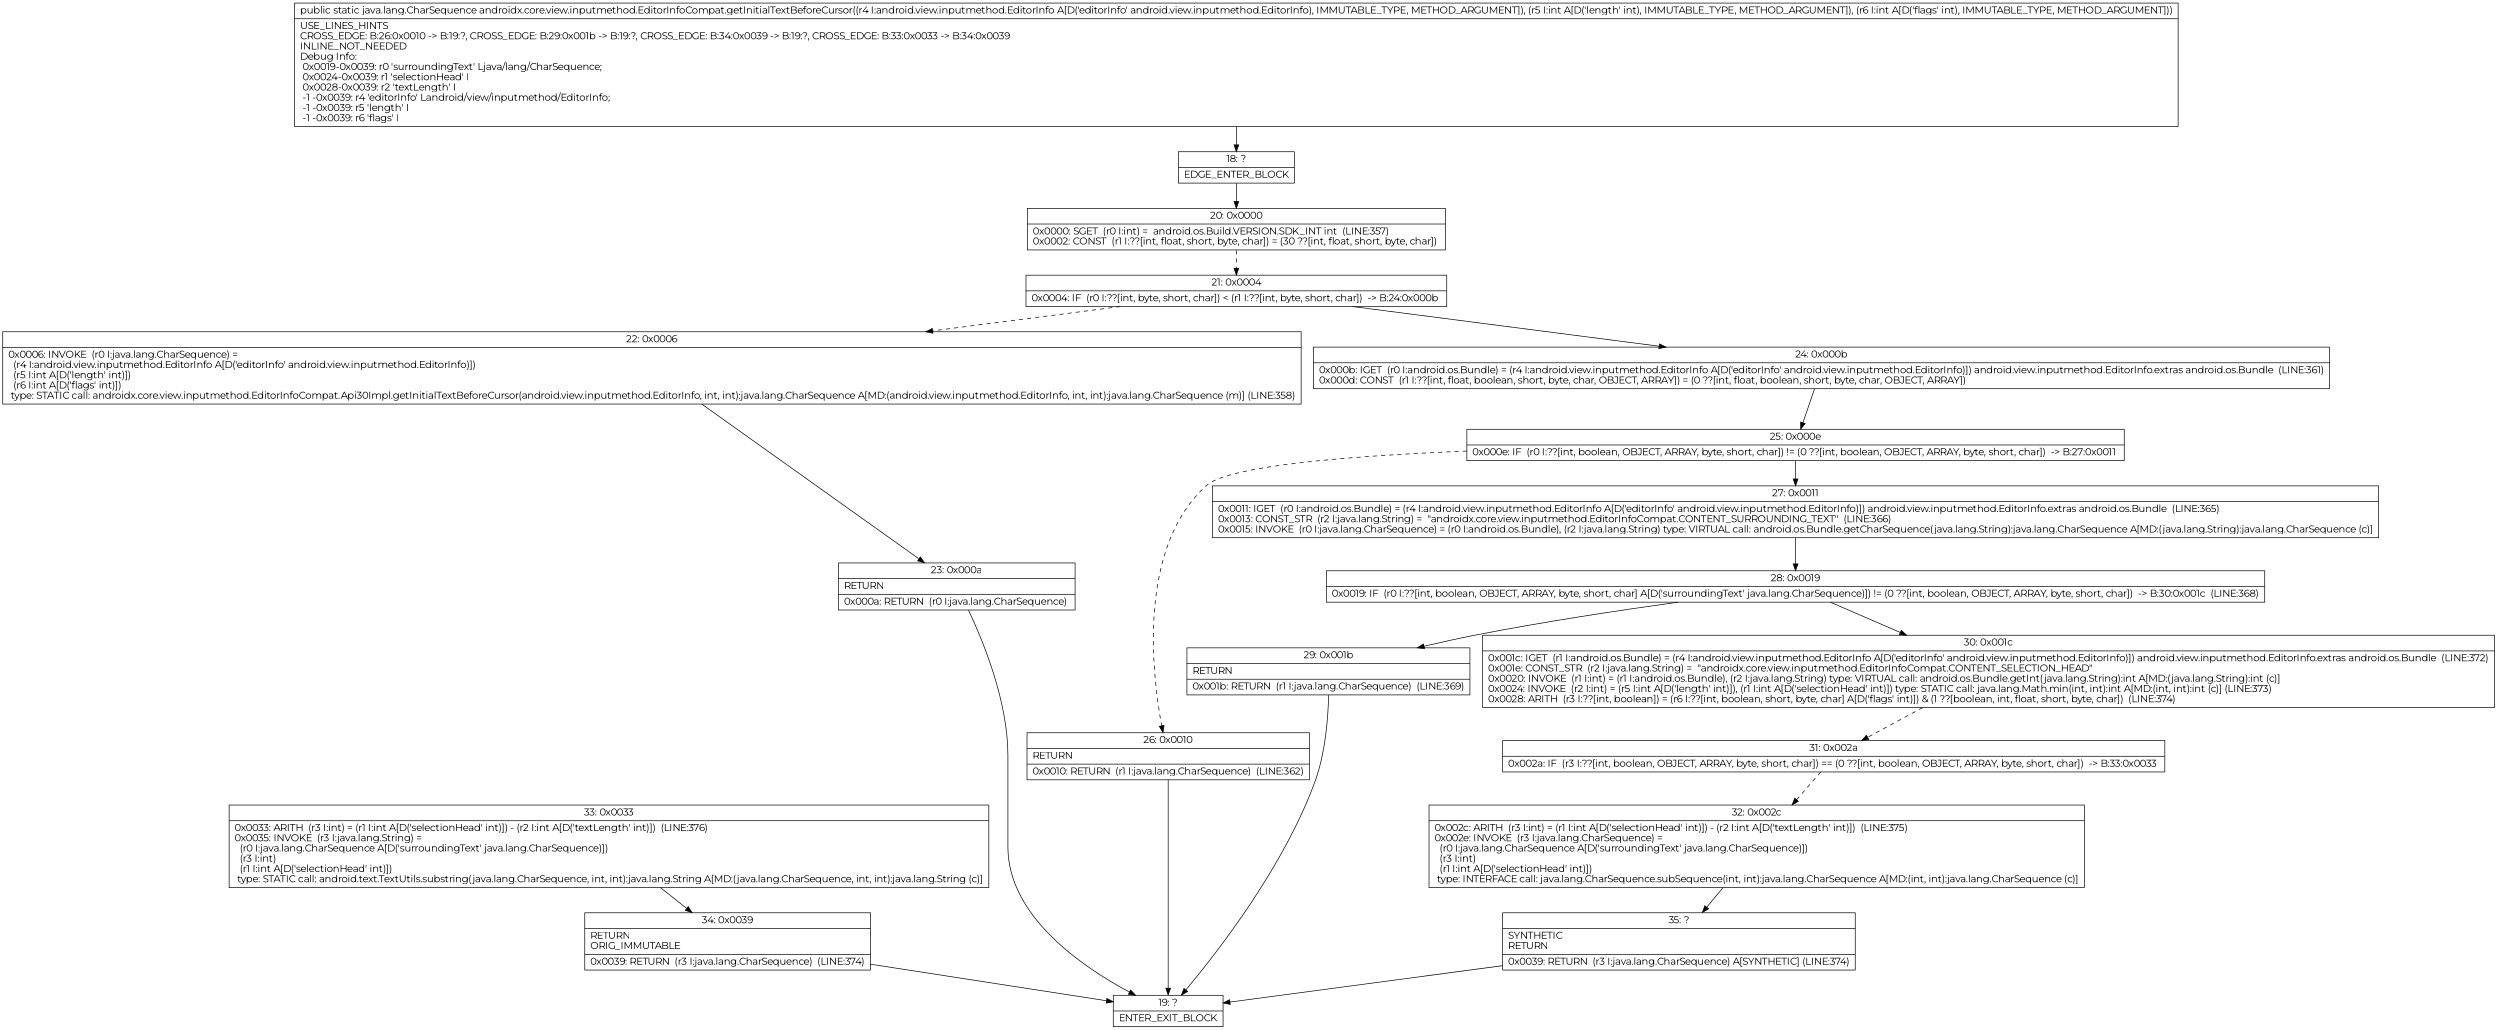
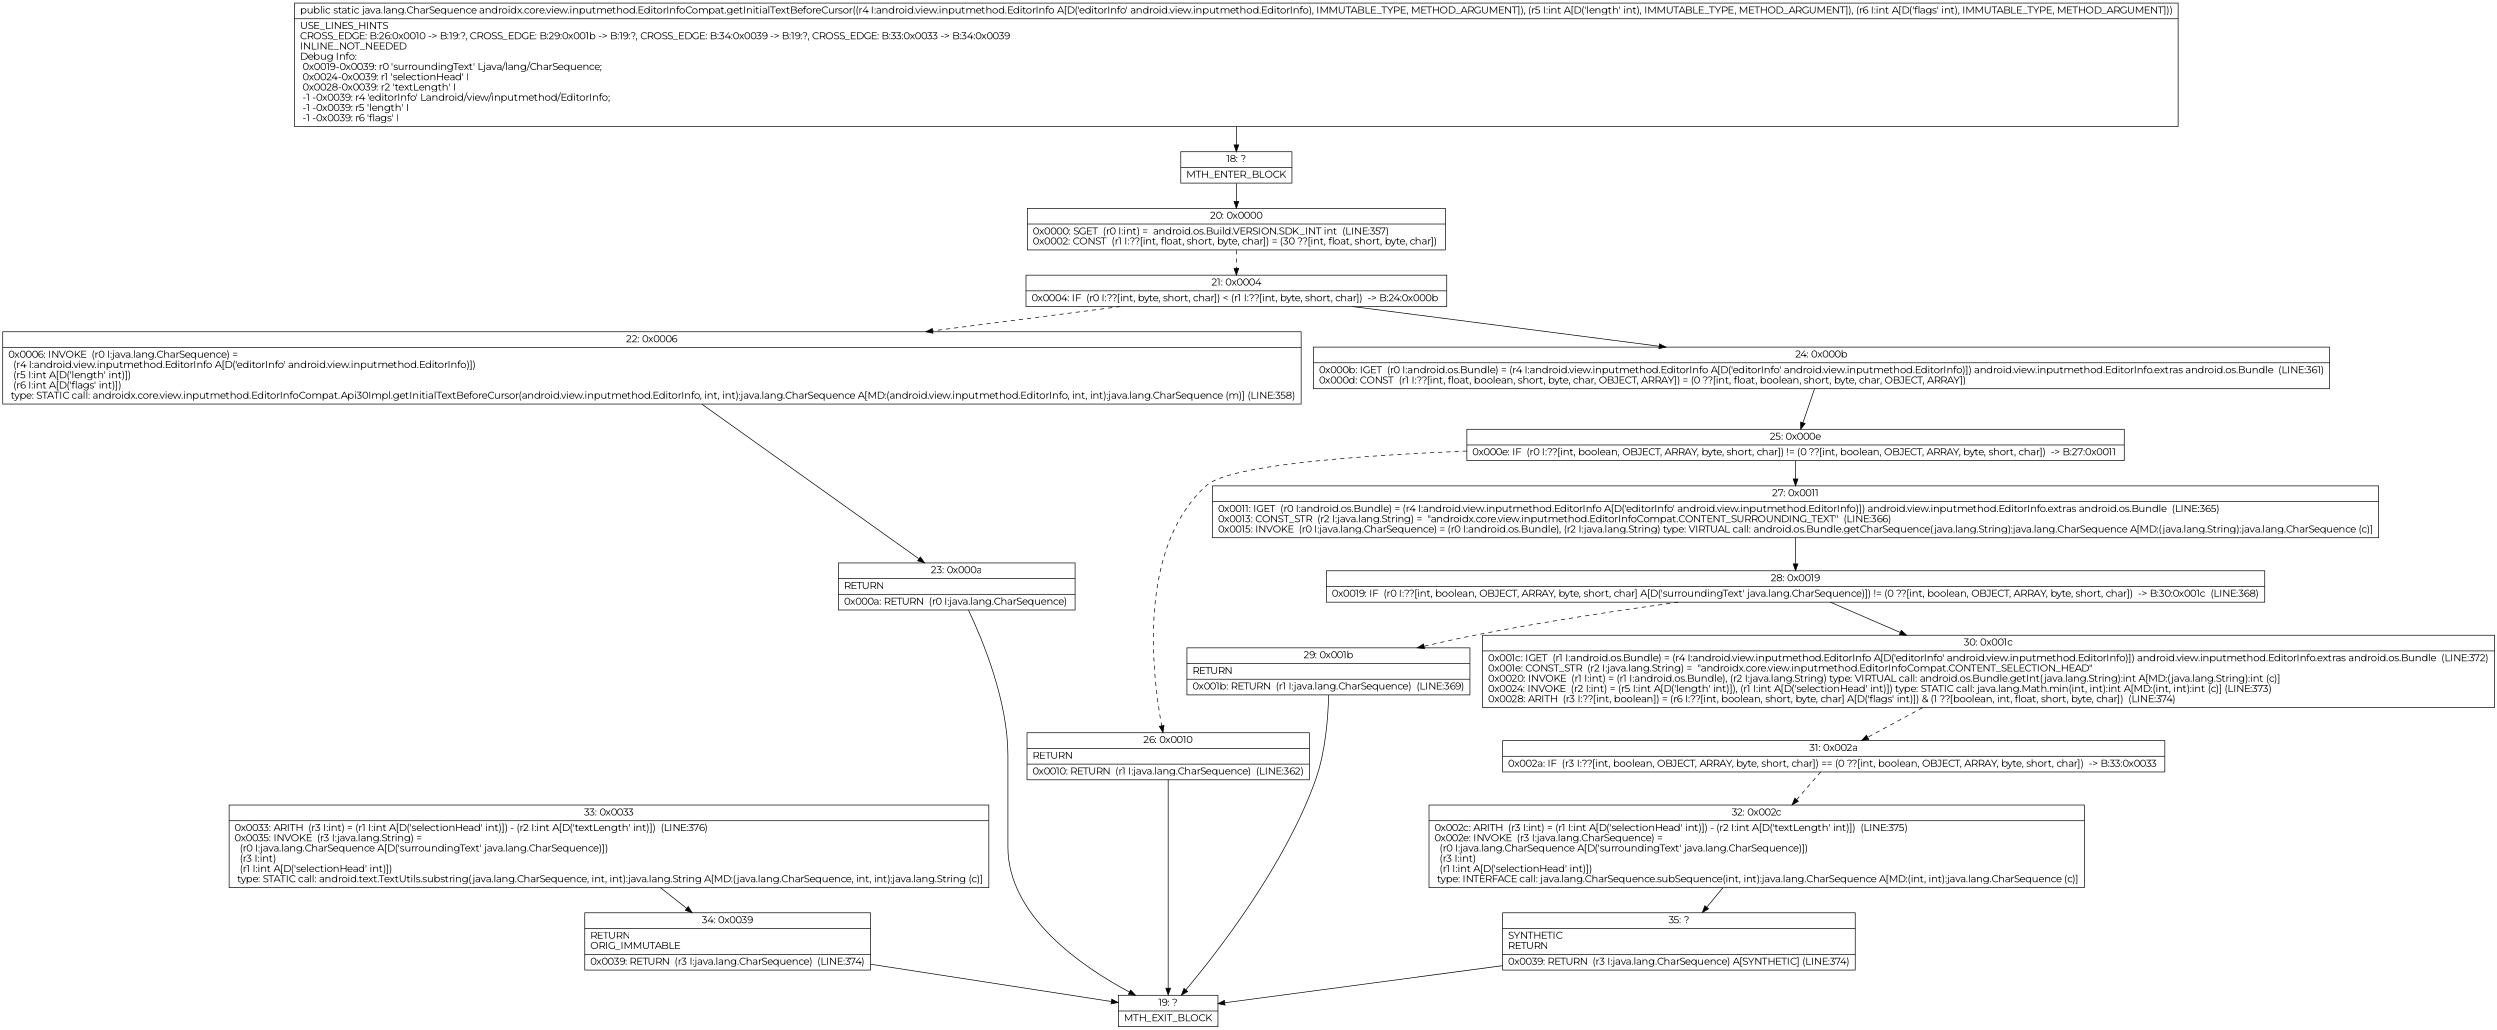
  digraph {
    fontname=Montserrat
    node [fontname=Montserrat shape=record]
    edge [fontname=Montserrat]
-   n1 [label="{18\:\ ?|EDGE_ENTER_BLOCK\l}"]
+   n1 [label="{18\:\ ?|MTH_ENTER_BLOCK\l}"]
    n2 [label="{20\:\ 0x0000|0x0000: SGET  (r0 I:int) =  android.os.Build.VERSION.SDK_INT int  (LINE:357)\l0x0002: CONST  (r1 I:??[int, float, short, byte, char]) = (30 ??[int, float, short, byte, char]) \l}"]
    n3 [label="{21\:\ 0x0004|0x0004: IF  (r0 I:??[int, byte, short, char]) \< (r1 I:??[int, byte, short, char])  \-\> B:24:0x000b \l}"]
    n4 [label="{22\:\ 0x0006|0x0006: INVOKE  (r0 I:java.lang.CharSequence) = \l  (r4 I:android.view.inputmethod.EditorInfo A[D('editorInfo' android.view.inputmethod.EditorInfo)])\l  (r5 I:int A[D('length' int)])\l  (r6 I:int A[D('flags' int)])\l type: STATIC call: androidx.core.view.inputmethod.EditorInfoCompat.Api30Impl.getInitialTextBeforeCursor(android.view.inputmethod.EditorInfo, int, int):java.lang.CharSequence A[MD:(android.view.inputmethod.EditorInfo, int, int):java.lang.CharSequence (m)] (LINE:358)\l}"]
    n5 [label="{24\:\ 0x000b|0x000b: IGET  (r0 I:android.os.Bundle) = (r4 I:android.view.inputmethod.EditorInfo A[D('editorInfo' android.view.inputmethod.EditorInfo)]) android.view.inputmethod.EditorInfo.extras android.os.Bundle  (LINE:361)\l0x000d: CONST  (r1 I:??[int, float, boolean, short, byte, char, OBJECT, ARRAY]) = (0 ??[int, float, boolean, short, byte, char, OBJECT, ARRAY]) \l}"]
    n6 [label="{23\:\ 0x000a|RETURN\l|0x000a: RETURN  (r0 I:java.lang.CharSequence) \l}"]
    n7 [label="{25\:\ 0x000e|0x000e: IF  (r0 I:??[int, boolean, OBJECT, ARRAY, byte, short, char]) != (0 ??[int, boolean, OBJECT, ARRAY, byte, short, char])  \-\> B:27:0x0011 \l}"]
-   n8 [label="{19\:\ ?|ENTER_EXIT_BLOCK\l}"]
+   n8 [label="{19\:\ ?|MTH_EXIT_BLOCK\l}"]
    n9 [label="{26\:\ 0x0010|RETURN\l|0x0010: RETURN  (r1 I:java.lang.CharSequence)  (LINE:362)\l}"]
    n10 [label="{27\:\ 0x0011|0x0011: IGET  (r0 I:android.os.Bundle) = (r4 I:android.view.inputmethod.EditorInfo A[D('editorInfo' android.view.inputmethod.EditorInfo)]) android.view.inputmethod.EditorInfo.extras android.os.Bundle  (LINE:365)\l0x0013: CONST_STR  (r2 I:java.lang.String) =  \"androidx.core.view.inputmethod.EditorInfoCompat.CONTENT_SURROUNDING_TEXT\"  (LINE:366)\l0x0015: INVOKE  (r0 I:java.lang.CharSequence) = (r0 I:android.os.Bundle), (r2 I:java.lang.String) type: VIRTUAL call: android.os.Bundle.getCharSequence(java.lang.String):java.lang.CharSequence A[MD:(java.lang.String):java.lang.CharSequence (c)]\l}"]
    n11 [label="{28\:\ 0x0019|0x0019: IF  (r0 I:??[int, boolean, OBJECT, ARRAY, byte, short, char] A[D('surroundingText' java.lang.CharSequence)]) != (0 ??[int, boolean, OBJECT, ARRAY, byte, short, char])  \-\> B:30:0x001c  (LINE:368)\l}"]
    n12 [label="{29\:\ 0x001b|RETURN\l|0x001b: RETURN  (r1 I:java.lang.CharSequence)  (LINE:369)\l}"]
    n13 [label="{30\:\ 0x001c|0x001c: IGET  (r1 I:android.os.Bundle) = (r4 I:android.view.inputmethod.EditorInfo A[D('editorInfo' android.view.inputmethod.EditorInfo)]) android.view.inputmethod.EditorInfo.extras android.os.Bundle  (LINE:372)\l0x001e: CONST_STR  (r2 I:java.lang.String) =  \"androidx.core.view.inputmethod.EditorInfoCompat.CONTENT_SELECTION_HEAD\" \l0x0020: INVOKE  (r1 I:int) = (r1 I:android.os.Bundle), (r2 I:java.lang.String) type: VIRTUAL call: android.os.Bundle.getInt(java.lang.String):int A[MD:(java.lang.String):int (c)]\l0x0024: INVOKE  (r2 I:int) = (r5 I:int A[D('length' int)]), (r1 I:int A[D('selectionHead' int)]) type: STATIC call: java.lang.Math.min(int, int):int A[MD:(int, int):int (c)] (LINE:373)\l0x0028: ARITH  (r3 I:??[int, boolean]) = (r6 I:??[int, boolean, short, byte, char] A[D('flags' int)]) & (1 ??[boolean, int, float, short, byte, char])  (LINE:374)\l}"]
    n14 [label="{31\:\ 0x002a|0x002a: IF  (r3 I:??[int, boolean, OBJECT, ARRAY, byte, short, char]) == (0 ??[int, boolean, OBJECT, ARRAY, byte, short, char])  \-\> B:33:0x0033 \l}"]
    n15 [label="{32\:\ 0x002c|0x002c: ARITH  (r3 I:int) = (r1 I:int A[D('selectionHead' int)]) \- (r2 I:int A[D('textLength' int)])  (LINE:375)\l0x002e: INVOKE  (r3 I:java.lang.CharSequence) = \l  (r0 I:java.lang.CharSequence A[D('surroundingText' java.lang.CharSequence)])\l  (r3 I:int)\l  (r1 I:int A[D('selectionHead' int)])\l type: INTERFACE call: java.lang.CharSequence.subSequence(int, int):java.lang.CharSequence A[MD:(int, int):java.lang.CharSequence (c)]\l}"]
    n16 [label="{35\:\ ?|SYNTHETIC\lRETURN\l|0x0039: RETURN  (r3 I:java.lang.CharSequence) A[SYNTHETIC] (LINE:374)\l}"]
    n17 [label="{33\:\ 0x0033|0x0033: ARITH  (r3 I:int) = (r1 I:int A[D('selectionHead' int)]) \- (r2 I:int A[D('textLength' int)])  (LINE:376)\l0x0035: INVOKE  (r3 I:java.lang.String) = \l  (r0 I:java.lang.CharSequence A[D('surroundingText' java.lang.CharSequence)])\l  (r3 I:int)\l  (r1 I:int A[D('selectionHead' int)])\l type: STATIC call: android.text.TextUtils.substring(java.lang.CharSequence, int, int):java.lang.String A[MD:(java.lang.CharSequence, int, int):java.lang.String (c)]\l}"]
    n18 [label="{34\:\ 0x0039|RETURN\lORIG_IMMUTABLE\l|0x0039: RETURN  (r3 I:java.lang.CharSequence)  (LINE:374)\l}"]
    n19 [label="{public static java.lang.CharSequence androidx.core.view.inputmethod.EditorInfoCompat.getInitialTextBeforeCursor((r4 I:android.view.inputmethod.EditorInfo A[D('editorInfo' android.view.inputmethod.EditorInfo), IMMUTABLE_TYPE, METHOD_ARGUMENT]), (r5 I:int A[D('length' int), IMMUTABLE_TYPE, METHOD_ARGUMENT]), (r6 I:int A[D('flags' int), IMMUTABLE_TYPE, METHOD_ARGUMENT]))  | USE_LINES_HINTS\lCROSS_EDGE: B:26:0x0010 \-\> B:19:?, CROSS_EDGE: B:29:0x001b \-\> B:19:?, CROSS_EDGE: B:34:0x0039 \-\> B:19:?, CROSS_EDGE: B:33:0x0033 \-\> B:34:0x0039\lINLINE_NOT_NEEDED\lDebug Info:\l  0x0019\-0x0039: r0 'surroundingText' Ljava\/lang\/CharSequence;\l  0x0024\-0x0039: r1 'selectionHead' I\l  0x0028\-0x0039: r2 'textLength' I\l  \-1 \-0x0039: r4 'editorInfo' Landroid\/view\/inputmethod\/EditorInfo;\l  \-1 \-0x0039: r5 'length' I\l  \-1 \-0x0039: r6 'flags' I\l}"]
    n1 -> n2
    n2 -> n3 [style=dashed]
    n3 -> n4 [style=dashed]
    n3 -> n5
    n4 -> n6
    n5 -> n7
    n6 -> n8
    n7 -> n9 [style=dashed]
    n7 -> n10
    n9 -> n8
    n10 -> n11
-   n11 -> n12 [style=solid]
+   n11 -> n12 [style=dashed]
    n11 -> n13
    n12 -> n8
    n13 -> n14 [style=dashed]
    n14 -> n15 [style=dashed]
    n15 -> n16
    n16 -> n8
    n17 -> n18
    n18 -> n8
    n19 -> n1
  }
